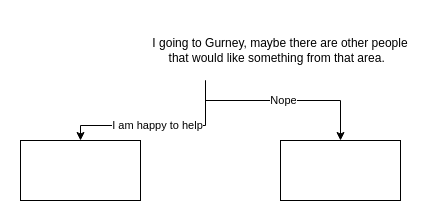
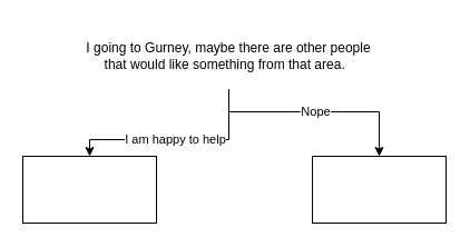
  <mxCell id="0" />
  <mxCell id="1" parent="0" />
  <mxCell id="2" value="I am happy to help" style="edgeStyle=orthogonalEdgeStyle;rounded=0;orthogonalLoop=1;jettySize=auto;html=1;" edge="1" parent="1" source="4" target="5"><mxGeometry relative="1" as="geometry"><mxPoint x="80" y="170" as="targetPoint" /><Array as="points"><mxPoint x="205" y="125" /><mxPoint x="80" y="125" /><mxPoint x="80" y="170" /></Array></mxGeometry></mxCell>
  <mxCell id="3" value="Nope" style="edgeStyle=orthogonalEdgeStyle;rounded=0;orthogonalLoop=1;jettySize=auto;html=1;" edge="1" parent="1" source="4" target="6"><mxGeometry relative="1" as="geometry"><mxPoint x="340" y="170" as="targetPoint" /><Array as="points"><mxPoint x="205" y="100" /><mxPoint x="340" y="100" /></Array></mxGeometry></mxCell>
- <mxCell id="4" value="I going to Gurney, maybe there are other people that would like something from that area. &amp;nbsp;" style="text;html=1;strokeColor=none;fillColor=none;align=center;verticalAlign=middle;whiteSpace=wrap;rounded=0;" vertex="1" parent="1"><mxGeometry x="145" y="20" width="270" height="60" as="geometry" /></mxCell>
+ <mxCell id="4" value="I going to Gurney, maybe there are other people that would like something from that area. &amp;nbsp;" style="text;html=1;strokeColor=none;fillColor=none;align=center;verticalAlign=middle;whiteSpace=wrap;rounded=0;" vertex="1" parent="1"><mxGeometry x="70" y="20" width="270" height="60" as="geometry" /></mxCell>
  <mxCell id="5" value="" style="rounded=0;whiteSpace=wrap;html=1;" vertex="1" parent="1"><mxGeometry x="20" y="140" width="120" height="60" as="geometry" /></mxCell>
  <mxCell id="6" value="" style="rounded=0;whiteSpace=wrap;html=1;" vertex="1" parent="1"><mxGeometry x="280" y="140" width="120" height="60" as="geometry" /></mxCell>
